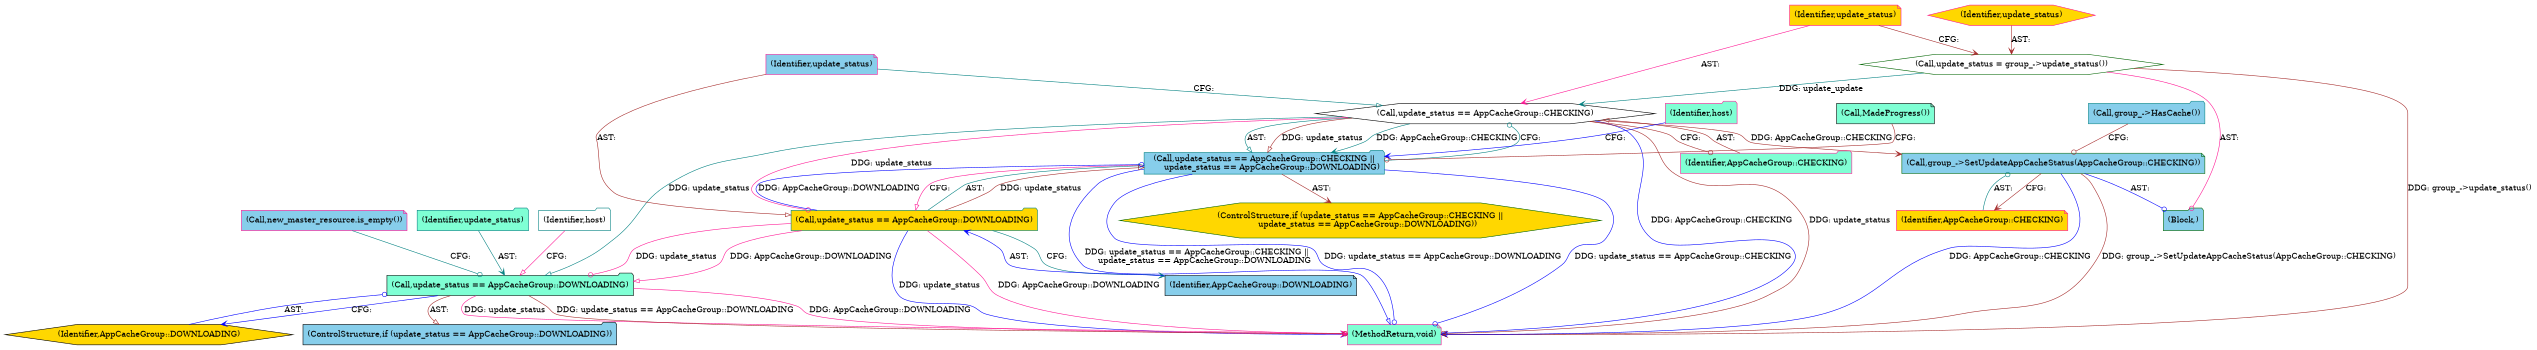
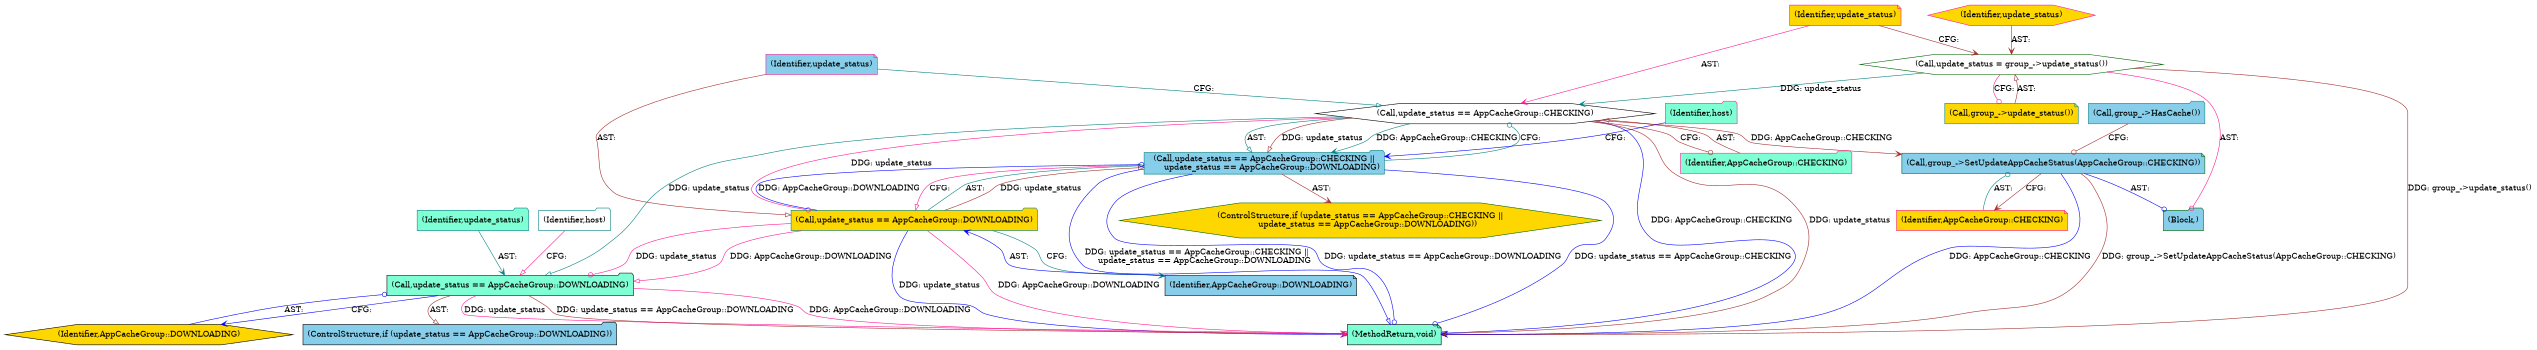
  digraph {
    node [color=black fillcolor=skyblue shape=folder style=filled]
    edge [arrowhead=vee color=brown]
    n1 [color=darkgreen fillcolor=white label="(Call,update_status = group_->update_status())" shape=hexagon]
    n2 [fillcolor=white label="(Call,update_status == AppCacheGroup::CHECKING)" shape=hexagon]
    n3 [color=darkgreen label="(Block,)"]
-   n5 [color=deeppink fillcolor=aquamarine label="(MethodReturn,void)" shape=note]
+   n4 [color=teal fillcolor=gold label="(Call,group_->update_status())" shape=note]
+   n5 [fillcolor=aquamarine label="(MethodReturn,void)" shape=note]
    n6 [color=teal label="(Call,update_status == AppCacheGroup::CHECKING ||\n      update_status == AppCacheGroup::DOWNLOADING)"]
    n7 [color=teal fillcolor=gold label="(Call,update_status == AppCacheGroup::DOWNLOADING)"]
    n8 [fillcolor=aquamarine label="(Call,update_status == AppCacheGroup::DOWNLOADING)"]
    n9 [color=darkgreen label="(Call,group_->SetUpdateAppCacheStatus(AppCacheGroup::CHECKING))" shape=note]
    n10 [color=deeppink fillcolor=aquamarine label="(Identifier,AppCacheGroup::CHECKING)"]
    n11 [color=darkgreen fillcolor=gold label="(ControlStructure,if (update_status == AppCacheGroup::CHECKING ||\n      update_status == AppCacheGroup::DOWNLOADING))" shape=hexagon]
    n12 [label="(Identifier,AppCacheGroup::DOWNLOADING)" shape=note]
    n13 [label="(ControlStructure,if (update_status == AppCacheGroup::DOWNLOADING))"]
    n14 [fillcolor=gold label="(Identifier,AppCacheGroup::DOWNLOADING)" shape=hexagon]
    n15 [color=deeppink fillcolor=gold label="(Identifier,AppCacheGroup::CHECKING)" shape=note]
    n16 [color=deeppink fillcolor=aquamarine label="(Identifier,host)"]
    n17 [color=teal fillcolor=white label="(Identifier,host)"]
    n18 [color=teal label="(Call,group_->HasCache())"]
    n19 [color=deeppink label="(Identifier,update_status)" shape=note]
-   n20 [fillcolor=aquamarine label="(Call,MadeProgress())" shape=note]
-   n21 [color=deeppink label="(Call,new_master_resource.is_empty())" shape=note]
    n22 [color=deeppink fillcolor=gold label="(Identifier,update_status)" shape=note]
    n23 [color=deeppink fillcolor=gold label="(Identifier,update_status)" shape=hexagon]
    n24 [color=teal fillcolor=aquamarine label="(Identifier,update_status)"]
-   n1 -> n2 [color=teal label="DDG: update_update"]
+   n1 -> n2 [color=teal label="DDG: update_status"]
    n1 -> n3 [arrowhead=odot color=deeppink label="AST: "]
+   n1 -> n4 [arrowhead=odot color=deeppink label="CFG: "]
    n1 -> n5 [label="DDG: group_->update_status()"]
    n2 -> n5 [arrowhead=onormal color=blue label="DDG: AppCacheGroup::CHECKING"]
    n2 -> n5 [arrowhead=odot label="DDG: update_status"]
    n2 -> n6 [arrowhead=onormal color=teal label="AST: "]
    n2 -> n6 [arrowhead=onormal label="DDG: update_status"]
    n2 -> n6 [color=teal label="DDG: AppCacheGroup::CHECKING"]
    n2 -> n7 [arrowhead=odot color=deeppink label="DDG: update_status"]
    n2 -> n8 [arrowhead=onormal color=teal label="DDG: update_status"]
    n2 -> n9 [label="DDG: AppCacheGroup::CHECKING"]
    n2 -> n10 [arrowhead=odot label="CFG: "]
+   n4 -> n1 [arrowhead=onormal label="AST: "]
    n6 -> n2 [arrowhead=odot color=teal label="CFG: "]
    n6 -> n5 [arrowhead=onormal color=blue label="DDG: update_status == AppCacheGroup::CHECKING ||\n      update_status == AppCacheGroup::DOWNLOADING"]
    n6 -> n5 [arrowhead=odot color=blue label="DDG: update_status == AppCacheGroup::DOWNLOADING"]
    n6 -> n5 [arrowhead=odot color=blue label="DDG: update_status == AppCacheGroup::CHECKING"]
    n6 -> n7 [arrowhead=onormal color=deeppink label="CFG: "]
    n6 -> n11 [label="AST: "]
    n7 -> n5 [color=blue label="DDG: update_status"]
    n7 -> n5 [color=deeppink label="DDG: AppCacheGroup::DOWNLOADING"]
    n7 -> n6 [arrowhead=onormal color=teal label="AST: "]
    n7 -> n6 [arrowhead=onormal label="DDG: update_status"]
    n7 -> n6 [arrowhead=odot color=blue label="DDG: AppCacheGroup::DOWNLOADING"]
    n7 -> n8 [arrowhead=odot color=deeppink label="DDG: update_status"]
    n7 -> n8 [arrowhead=onormal color=deeppink label="DDG: AppCacheGroup::DOWNLOADING"]
    n7 -> n12 [color=teal label="CFG: "]
    n8 -> n5 [color=deeppink label="DDG: AppCacheGroup::DOWNLOADING"]
    n8 -> n5 [arrowhead=odot color=deeppink label="DDG: update_status"]
    n8 -> n5 [arrowhead=odot label="DDG: update_status == AppCacheGroup::DOWNLOADING"]
    n8 -> n13 [arrowhead=onormal label="AST: "]
    n8 -> n14 [color=blue label="CFG: "]
    n9 -> n3 [arrowhead=odot color=blue label="AST: "]
    n9 -> n5 [label="DDG: group_->SetUpdateAppCacheStatus(AppCacheGroup::CHECKING)"]
    n9 -> n5 [arrowhead=onormal color=blue label="DDG: AppCacheGroup::CHECKING"]
    n9 -> n15 [label="CFG: "]
    n10 -> n2 [arrowhead=onormal label="AST: "]
    n12 -> n7 [color=blue label="AST: "]
    n14 -> n8 [arrowhead=odot color=blue label="AST: "]
    n15 -> n9 [arrowhead=odot color=teal label="AST: "]
    n16 -> n6 [color=blue label="CFG: "]
    n17 -> n8 [arrowhead=onormal color=deeppink label="CFG: "]
    n18 -> n9 [arrowhead=odot label="CFG: "]
    n19 -> n2 [arrowhead=onormal color=teal label="CFG: "]
    n19 -> n7 [arrowhead=onormal label="AST: "]
-   n20 -> n6 [arrowhead=odot label="CFG: "]
-   n21 -> n8 [arrowhead=odot color=teal label="CFG: "]
    n22 -> n1 [label="CFG: "]
    n22 -> n2 [color=deeppink label="AST: "]
    n23 -> n1 [label="AST: "]
    n24 -> n8 [color=teal label="AST: "]
  }
